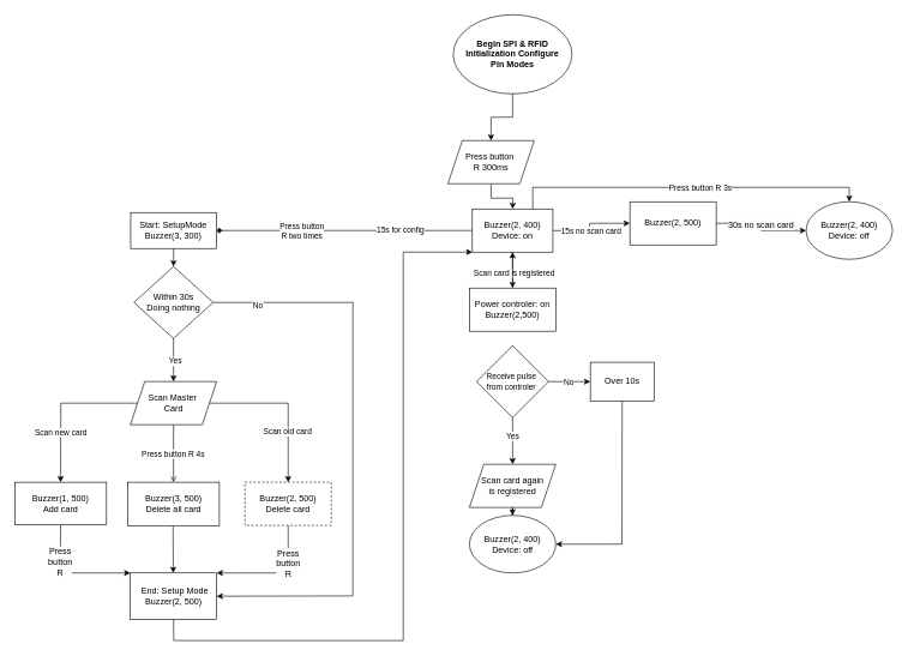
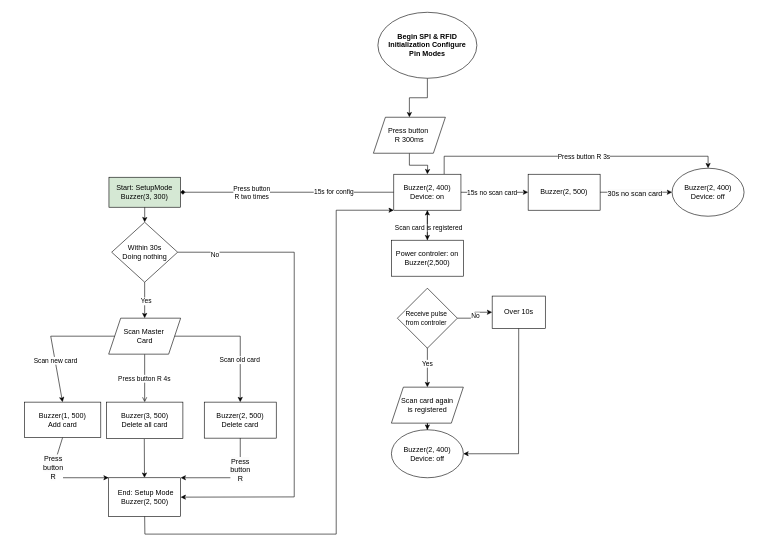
  <mxCell id="0" />
  <mxCell id="1" parent="0" />
  <mxCell id="2" value="" style="edgeStyle=orthogonalEdgeStyle;rounded=0;orthogonalLoop=1;jettySize=auto;html=1;" parent="1" source="3" target="11" edge="1"><mxGeometry relative="1" as="geometry" /></mxCell>
  <mxCell id="3" value="" style="ellipse;whiteSpace=wrap;html=1;" parent="1" vertex="1"><mxGeometry x="629.5" y="20" width="165" height="110" as="geometry" /></mxCell>
  <mxCell id="4" value="&lt;b&gt;Begin SPI &amp;amp; RFID Initialization Configure Pin Modes&lt;/b&gt;" style="text;html=1;align=center;verticalAlign=middle;whiteSpace=wrap;rounded=0;" parent="1" vertex="1"><mxGeometry x="642" y="60" width="140" height="30" as="geometry" /></mxCell>
- <mxCell id="5" value="Buzzer(2, 500)" style="rounded=0;whiteSpace=wrap;html=1;" parent="1" vertex="1"><mxGeometry x="875" y="280" width="120" height="60" as="geometry" /></mxCell>
+ <mxCell id="5" value="Buzzer(2, 500)" style="rounded=0;whiteSpace=wrap;html=1;" parent="1" vertex="1"><mxGeometry x="880" y="290" width="120" height="60" as="geometry" /></mxCell>
  <mxCell id="6" value="" style="edgeStyle=orthogonalEdgeStyle;rounded=0;orthogonalLoop=1;jettySize=auto;html=1;exitX=1;exitY=0.5;exitDx=0;exitDy=0;" parent="1" target="5" edge="1"><mxGeometry relative="1" as="geometry"><mxPoint x="762" y="320" as="sourcePoint" /></mxGeometry></mxCell>
  <mxCell id="7" value="15s no scan card" style="edgeLabel;html=1;align=center;verticalAlign=middle;resizable=0;points=[];" parent="6" connectable="0" vertex="1"><mxGeometry x="-0.475" relative="1" as="geometry"><mxPoint x="27" as="offset" /></mxGeometry></mxCell>
  <mxCell id="8" value="" style="edgeStyle=orthogonalEdgeStyle;rounded=0;orthogonalLoop=1;jettySize=auto;html=1;exitX=0.75;exitY=0;exitDx=0;exitDy=0;entryX=0.5;entryY=0;entryDx=0;entryDy=0;" parent="1" source="45" target="37" edge="1"><mxGeometry relative="1" as="geometry"><mxPoint x="772" y="290" as="sourcePoint" /><mxPoint x="1112.5" y="290" as="targetPoint" /></mxGeometry></mxCell>
  <mxCell id="9" value="Press button R 3s" style="edgeLabel;html=1;align=center;verticalAlign=middle;resizable=0;points=[];" parent="8" connectable="0" vertex="1"><mxGeometry x="0.063" relative="1" as="geometry"><mxPoint x="3" as="offset" /></mxGeometry></mxCell>
  <mxCell id="10" value="" style="edgeStyle=orthogonalEdgeStyle;rounded=0;orthogonalLoop=1;jettySize=auto;html=1;entryX=0.5;entryY=0;entryDx=0;entryDy=0;" parent="1" source="11" edge="1"><mxGeometry relative="1" as="geometry"><mxPoint x="712" y="290" as="targetPoint" /></mxGeometry></mxCell>
  <mxCell id="11" value="Press button&amp;nbsp;&lt;div&gt;R 300ms&lt;/div&gt;" style="shape=parallelogram;perimeter=parallelogramPerimeter;whiteSpace=wrap;html=1;fixedSize=1;" parent="1" vertex="1"><mxGeometry x="622" y="195" width="120" height="60" as="geometry" /></mxCell>
  <mxCell id="12" value="" style="endArrow=classic;html=1;rounded=0;entryX=0.5;entryY=0;entryDx=0;entryDy=0;exitX=0.5;exitY=1;exitDx=0;exitDy=0;" parent="1" target="53" edge="1"><mxGeometry width="50" height="50" relative="1" as="geometry"><mxPoint x="711.945" y="350" as="sourcePoint" /><mxPoint x="711.71" y="450" as="targetPoint" /></mxGeometry></mxCell>
  <mxCell id="13" value="Scan card is registered" style="edgeLabel;html=1;align=center;verticalAlign=middle;resizable=0;points=[];" parent="12" connectable="0" vertex="1"><mxGeometry x="0.189" y="1" relative="1" as="geometry"><mxPoint x="1" as="offset" /></mxGeometry></mxCell>
  <mxCell id="14" value="" style="endArrow=diamond;html=1;rounded=0;exitX=0;exitY=0.5;exitDx=0;exitDy=0;entryX=1;entryY=0.5;entryDx=0;entryDy=0;" parent="1" source="45" target="50" edge="1"><mxGeometry width="50" height="50" relative="1" as="geometry"><mxPoint x="945.99" y="380" as="sourcePoint" /><mxPoint x="340" y="381.86" as="targetPoint" /><Array as="points"><mxPoint x="430" y="320" /></Array></mxGeometry></mxCell>
  <mxCell id="15" value="Press button&lt;div&gt;R two times&lt;/div&gt;" style="edgeLabel;html=1;align=center;verticalAlign=middle;resizable=0;points=[];" parent="14" connectable="0" vertex="1"><mxGeometry x="-0.117" y="-1" relative="1" as="geometry"><mxPoint x="-80" y="1" as="offset" /></mxGeometry></mxCell>
  <mxCell id="16" value="15s for config" style="edgeLabel;html=1;align=center;verticalAlign=middle;resizable=0;points=[];" parent="14" vertex="1" connectable="0"><mxGeometry x="-0.44" y="-1" relative="1" as="geometry"><mxPoint as="offset" /></mxGeometry></mxCell>
  <mxCell id="17" value="" style="edgeStyle=orthogonalEdgeStyle;rounded=0;orthogonalLoop=1;jettySize=auto;html=1;exitX=0.5;exitY=1;exitDx=0;exitDy=0;" parent="1" source="51" target="40" edge="1"><mxGeometry relative="1" as="geometry"><mxPoint x="240.75" y="479.92" as="sourcePoint" /></mxGeometry></mxCell>
  <mxCell id="18" value="Yes" style="edgeLabel;html=1;align=center;verticalAlign=middle;resizable=0;points=[];" parent="17" vertex="1" connectable="0"><mxGeometry x="0.028" y="2" relative="1" as="geometry"><mxPoint as="offset" /></mxGeometry></mxCell>
- <mxCell id="19" value="&lt;div&gt;Buzzer(1, 500)&lt;/div&gt;Add card" style="rounded=0;whiteSpace=wrap;html=1;" parent="1" vertex="1"><mxGeometry x="20" y="669.95" width="127.5" height="59.26" as="geometry" /></mxCell>
+ <mxCell id="19" value="&lt;div&gt;Buzzer(1, 500)&lt;/div&gt;Add card" style="rounded=0;whiteSpace=wrap;html=1;" parent="1" vertex="1"><mxGeometry x="40" y="669.95" width="127.5" height="59.26" as="geometry" /></mxCell>
  <mxCell id="20" value="&lt;div&gt;Buzzer(3, 500)&lt;/div&gt;Delete all card" style="rounded=0;whiteSpace=wrap;html=1;" parent="1" vertex="1"><mxGeometry x="176.88" y="669.95" width="127.5" height="60.74" as="geometry" /></mxCell>
  <mxCell id="21" value="" style="endArrow=open;html=1;rounded=0;exitX=0.5;exitY=1;exitDx=0;exitDy=0;entryX=0.5;entryY=0;entryDx=0;entryDy=0;" parent="1" source="40" target="20" edge="1"><mxGeometry width="50" height="50" relative="1" as="geometry"><mxPoint x="247.5" y="641.43" as="sourcePoint" /><mxPoint x="42.5" y="580.69" as="targetPoint" /></mxGeometry></mxCell>
  <mxCell id="22" value="Press button R 4s" style="edgeLabel;html=1;align=center;verticalAlign=middle;resizable=0;points=[];" parent="21" connectable="0" vertex="1"><mxGeometry x="-0.008" y="-1" relative="1" as="geometry"><mxPoint as="offset" /></mxGeometry></mxCell>
- <mxCell id="23" value="Buzzer(2, 500)&lt;div&gt;Delete card&lt;/div&gt;" style="rounded=0;whiteSpace=wrap;html=1;dashed=1;" parent="1" vertex="1"><mxGeometry x="340" y="669.95" width="120" height="60.05" as="geometry" /></mxCell>
+ <mxCell id="23" value="Buzzer(2, 500)&lt;div&gt;Delete card&lt;/div&gt;" style="rounded=0;whiteSpace=wrap;html=1;" parent="1" vertex="1"><mxGeometry x="340" y="669.95" width="120" height="60.05" as="geometry" /></mxCell>
  <mxCell id="24" value="" style="endArrow=classic;html=1;rounded=0;exitX=0.5;exitY=1;exitDx=0;exitDy=0;entryX=1;entryY=0.5;entryDx=0;entryDy=0;" parent="1" source="39" target="38" edge="1"><mxGeometry width="50" height="50" relative="1" as="geometry"><mxPoint x="910" y="486.04" as="sourcePoint" /><mxPoint x="960" y="436.04" as="targetPoint" /><Array as="points"><mxPoint x="864" y="756" /></Array></mxGeometry></mxCell>
  <mxCell id="25" value="" style="endArrow=classic;html=1;rounded=0;exitX=0.5;exitY=1;exitDx=0;exitDy=0;entryX=0.5;entryY=0;entryDx=0;entryDy=0;" parent="1" target="28" edge="1"><mxGeometry width="50" height="50" relative="1" as="geometry"><mxPoint x="712" y="576.04" as="sourcePoint" /><mxPoint x="711.97" y="630" as="targetPoint" /></mxGeometry></mxCell>
  <mxCell id="26" value="Yes" style="edgeLabel;html=1;align=center;verticalAlign=middle;resizable=0;points=[];" parent="25" vertex="1" connectable="0"><mxGeometry x="-0.297" y="-1" relative="1" as="geometry"><mxPoint x="1" y="5" as="offset" /></mxGeometry></mxCell>
  <mxCell id="27" value="" style="edgeStyle=orthogonalEdgeStyle;rounded=0;orthogonalLoop=1;jettySize=auto;html=1;entryX=0.5;entryY=0;entryDx=0;entryDy=0;" parent="1" source="28" target="38" edge="1"><mxGeometry relative="1" as="geometry"><mxPoint x="711.97" y="882.14" as="targetPoint" /></mxGeometry></mxCell>
  <mxCell id="28" value="Scan card again&lt;div&gt;is registered&lt;/div&gt;" style="shape=parallelogram;perimeter=parallelogramPerimeter;whiteSpace=wrap;html=1;fixedSize=1;" parent="1" vertex="1"><mxGeometry x="651.97" y="645" width="120" height="60" as="geometry" /></mxCell>
  <mxCell id="29" value="&lt;div&gt;&amp;nbsp;&lt;span style=&quot;background-color: initial;&quot;&gt;End:&lt;/span&gt;&lt;span style=&quot;background-color: initial;&quot;&gt;&amp;nbsp;Setup Mode&lt;/span&gt;&lt;/div&gt;&lt;div&gt;Buzzer(2, 500)&lt;/div&gt;" style="rounded=0;whiteSpace=wrap;html=1;" parent="1" vertex="1"><mxGeometry x="180.63" y="796.06" width="120" height="64.63" as="geometry" /></mxCell>
  <mxCell id="30" value="" style="endArrow=classic;html=1;rounded=0;exitX=0.5;exitY=1;exitDx=0;exitDy=0;entryX=0;entryY=0;entryDx=0;entryDy=0;" parent="1" source="19" target="29" edge="1"><mxGeometry width="50" height="50" relative="1" as="geometry"><mxPoint x="-57.5" y="750.69" as="sourcePoint" /><mxPoint x="-7.5" y="700.69" as="targetPoint" /><Array as="points"><mxPoint x="83" y="796" /></Array></mxGeometry></mxCell>
  <mxCell id="31" value="&lt;span style=&quot;font-size: 12px; text-wrap: wrap; background-color: rgb(251, 251, 251);&quot;&gt;Press button R&lt;/span&gt;" style="edgeLabel;html=1;align=center;verticalAlign=middle;resizable=0;points=[];" parent="30" vertex="1" connectable="0"><mxGeometry x="-0.382" y="-1" relative="1" as="geometry"><mxPoint as="offset" /></mxGeometry></mxCell>
  <mxCell id="32" value="" style="endArrow=classic;html=1;rounded=0;" parent="1" edge="1"><mxGeometry width="50" height="50" relative="1" as="geometry"><mxPoint x="240" y="731.43" as="sourcePoint" /><mxPoint x="240.32" y="796.06" as="targetPoint" /></mxGeometry></mxCell>
  <mxCell id="33" value="" style="endArrow=classic;html=1;rounded=0;exitX=0.5;exitY=1;exitDx=0;exitDy=0;entryX=1;entryY=0;entryDx=0;entryDy=0;" parent="1" source="23" target="29" edge="1"><mxGeometry width="50" height="50" relative="1" as="geometry"><mxPoint x="-57.5" y="750.69" as="sourcePoint" /><mxPoint x="-7.5" y="700.69" as="targetPoint" /><Array as="points"><mxPoint x="400" y="796" /></Array></mxGeometry></mxCell>
  <mxCell id="34" value="&lt;span style=&quot;font-size: 12px; text-wrap: wrap; background-color: rgb(251, 251, 251);&quot;&gt;Press button R&lt;/span&gt;" style="edgeLabel;html=1;align=center;verticalAlign=middle;resizable=0;points=[];" parent="33" vertex="1" connectable="0"><mxGeometry x="-0.37" y="-1" relative="1" as="geometry"><mxPoint as="offset" /></mxGeometry></mxCell>
  <mxCell id="35" value="" style="edgeStyle=orthogonalEdgeStyle;rounded=0;orthogonalLoop=1;jettySize=auto;html=1;entryX=0;entryY=0.5;entryDx=0;entryDy=0;" parent="1" source="5" target="37" edge="1"><mxGeometry relative="1" as="geometry"><mxPoint x="990" y="320" as="sourcePoint" /><mxPoint x="1112.5" y="320" as="targetPoint" /></mxGeometry></mxCell>
  <mxCell id="36" value="&lt;span style=&quot;font-size: 12px; background-color: rgb(251, 251, 251);&quot;&gt;30s no scan card&lt;/span&gt;" style="edgeLabel;html=1;align=center;verticalAlign=middle;resizable=0;points=[];" parent="35" vertex="1" connectable="0"><mxGeometry x="-0.054" y="-1" relative="1" as="geometry"><mxPoint as="offset" /></mxGeometry></mxCell>
  <mxCell id="37" value="Buzzer(2, 400)&lt;div&gt;Device: off&lt;/div&gt;" style="ellipse;whiteSpace=wrap;html=1;" parent="1" vertex="1"><mxGeometry x="1120" y="280" width="120" height="80" as="geometry" /></mxCell>
  <mxCell id="38" value="Buzzer(2, 400)&lt;div&gt;Device: off&lt;/div&gt;" style="ellipse;whiteSpace=wrap;html=1;" parent="1" vertex="1"><mxGeometry x="652" y="716.06" width="120" height="80" as="geometry" /></mxCell>
- <mxCell id="39" value="Over 10s" style="rounded=0;whiteSpace=wrap;html=1;" parent="1" vertex="1"><mxGeometry x="820" y="503.15" width="88.57" height="53.72" as="geometry" /></mxCell>
+ <mxCell id="39" value="Over 10s" style="rounded=0;whiteSpace=wrap;html=1;" parent="1" vertex="1"><mxGeometry x="820" y="493.15" width="88.57" height="53.72" as="geometry" /></mxCell>
  <mxCell id="40" value="Scan Master&amp;nbsp;&lt;div&gt;Card&lt;/div&gt;" style="shape=parallelogram;perimeter=parallelogramPerimeter;whiteSpace=wrap;html=1;fixedSize=1;" parent="1" vertex="1"><mxGeometry x="180.63" y="530" width="120" height="60" as="geometry" /></mxCell>
  <mxCell id="41" value="" style="endArrow=classic;html=1;rounded=0;exitX=0;exitY=0.5;exitDx=0;exitDy=0;entryX=0.5;entryY=0;entryDx=0;entryDy=0;" parent="1" source="40" target="19" edge="1"><mxGeometry width="50" height="50" relative="1" as="geometry"><mxPoint x="20" y="641.43" as="sourcePoint" /><mxPoint x="70" y="591.43" as="targetPoint" /><Array as="points"><mxPoint x="84" y="560" /></Array></mxGeometry></mxCell>
  <mxCell id="42" value="Scan new card" style="edgeLabel;html=1;align=center;verticalAlign=middle;resizable=0;points=[];" parent="41" vertex="1" connectable="0"><mxGeometry x="0.359" relative="1" as="geometry"><mxPoint as="offset" /></mxGeometry></mxCell>
  <mxCell id="43" value="" style="endArrow=classic;html=1;rounded=0;exitX=1;exitY=0.5;exitDx=0;exitDy=0;entryX=0.5;entryY=0;entryDx=0;entryDy=0;" parent="1" source="40" target="23" edge="1"><mxGeometry width="50" height="50" relative="1" as="geometry"><mxPoint x="20" y="641.43" as="sourcePoint" /><mxPoint x="70" y="591.43" as="targetPoint" /><Array as="points"><mxPoint x="400" y="560" /></Array></mxGeometry></mxCell>
  <mxCell id="44" value="Scan old card" style="edgeLabel;html=1;align=center;verticalAlign=middle;resizable=0;points=[];" parent="43" vertex="1" connectable="0"><mxGeometry x="0.357" y="-2" relative="1" as="geometry"><mxPoint as="offset" /></mxGeometry></mxCell>
  <mxCell id="45" value="&lt;div&gt;Buzzer(2, 400)&lt;/div&gt;Device: on" style="rounded=0;whiteSpace=wrap;html=1;" parent="1" vertex="1"><mxGeometry x="655.99" y="290" width="111.97" height="60" as="geometry" /></mxCell>
  <mxCell id="46" value="" style="endArrow=classic;html=1;rounded=0;exitX=1;exitY=0.5;exitDx=0;exitDy=0;entryX=1;entryY=0.5;entryDx=0;entryDy=0;" parent="1" source="51" target="29" edge="1"><mxGeometry width="50" height="50" relative="1" as="geometry"><mxPoint x="342.5" y="415" as="sourcePoint" /><mxPoint x="100" y="600" as="targetPoint" /><Array as="points"><mxPoint x="490" y="420" /><mxPoint x="490" y="828" /></Array></mxGeometry></mxCell>
  <mxCell id="47" value="No" style="edgeLabel;html=1;align=center;verticalAlign=middle;resizable=0;points=[];" parent="46" vertex="1" connectable="0"><mxGeometry x="-0.844" y="-3" relative="1" as="geometry"><mxPoint as="offset" /></mxGeometry></mxCell>
  <mxCell id="48" value="" style="endArrow=classic;html=1;rounded=0;exitX=0.5;exitY=1;exitDx=0;exitDy=0;entryX=0;entryY=1;entryDx=0;entryDy=0;" parent="1" source="29" target="45" edge="1"><mxGeometry width="50" height="50" relative="1" as="geometry"><mxPoint x="360" y="640" as="sourcePoint" /><mxPoint x="410" y="590" as="targetPoint" /><Array as="points"><mxPoint x="241" y="890" /><mxPoint x="560" y="890" /><mxPoint x="560" y="350" /></Array></mxGeometry></mxCell>
  <mxCell id="49" value="" style="edgeStyle=orthogonalEdgeStyle;rounded=0;orthogonalLoop=1;jettySize=auto;html=1;" parent="1" source="50" target="51" edge="1"><mxGeometry relative="1" as="geometry" /></mxCell>
- <mxCell id="50" value="&lt;div style=&quot;&quot;&gt;&lt;div style=&quot;&quot;&gt;Start:&amp;nbsp;&lt;span style=&quot;background-color: initial;&quot;&gt;SetupMode&lt;/span&gt;&lt;/div&gt;&lt;div style=&quot;&quot;&gt;Buzzer(3, 300)&lt;/div&gt;&lt;/div&gt;" style="rounded=0;whiteSpace=wrap;html=1;align=center;" parent="1" vertex="1"><mxGeometry x="181.1" y="295" width="119.07" height="50" as="geometry" /></mxCell>
+ <mxCell id="50" value="&lt;div style=&quot;&quot;&gt;&lt;div style=&quot;&quot;&gt;Start:&amp;nbsp;&lt;span style=&quot;background-color: initial;&quot;&gt;SetupMode&lt;/span&gt;&lt;/div&gt;&lt;div style=&quot;&quot;&gt;Buzzer(3, 300)&lt;/div&gt;&lt;/div&gt;" style="rounded=0;whiteSpace=wrap;html=1;align=center;fillColor=#d5e8d4;" parent="1" vertex="1"><mxGeometry x="181.1" y="295" width="119.07" height="50" as="geometry" /></mxCell>
  <mxCell id="51" value="&lt;div&gt;Within 30s&lt;/div&gt;&lt;div&gt;Doing nothing&lt;/div&gt;" style="rhombus;whiteSpace=wrap;html=1;" parent="1" vertex="1"><mxGeometry x="185.63" y="370" width="110" height="100" as="geometry" /></mxCell>
  <mxCell id="52" value="" style="edgeStyle=orthogonalEdgeStyle;rounded=0;orthogonalLoop=1;jettySize=auto;html=1;" parent="1" source="53" target="45" edge="1"><mxGeometry relative="1" as="geometry" /></mxCell>
  <mxCell id="53" value="&lt;div&gt;Power controler: on&lt;/div&gt;&lt;div&gt;Buzzer(2,500)&lt;/div&gt;" style="rounded=0;whiteSpace=wrap;html=1;" parent="1" vertex="1"><mxGeometry x="651.97" y="400" width="120" height="60" as="geometry" /></mxCell>
  <mxCell id="54" value="" style="edgeStyle=orthogonalEdgeStyle;rounded=0;orthogonalLoop=1;jettySize=auto;html=1;" parent="1" source="56" target="39" edge="1"><mxGeometry relative="1" as="geometry" /></mxCell>
  <mxCell id="55" value="No" style="edgeLabel;html=1;align=center;verticalAlign=middle;resizable=0;points=[];" parent="54" vertex="1" connectable="0"><mxGeometry x="-0.037" relative="1" as="geometry"><mxPoint as="offset" /></mxGeometry></mxCell>
  <mxCell id="56" value="&lt;span style=&quot;font-size: 11px; text-wrap: nowrap; background-color: rgb(255, 255, 255);&quot;&gt;Receive pulse&amp;nbsp;&lt;/span&gt;&lt;div&gt;&lt;span style=&quot;font-size: 11px; text-wrap: nowrap; background-color: rgb(255, 255, 255);&quot;&gt;from&lt;/span&gt;&lt;span style=&quot;background-color: rgb(255, 255, 255); font-size: 11px; text-wrap: nowrap;&quot;&gt;&amp;nbsp;controler&amp;nbsp;&lt;/span&gt;&lt;/div&gt;" style="rhombus;whiteSpace=wrap;html=1;" parent="1" vertex="1"><mxGeometry x="662" y="480.01" width="100" height="100" as="geometry" /></mxCell>
